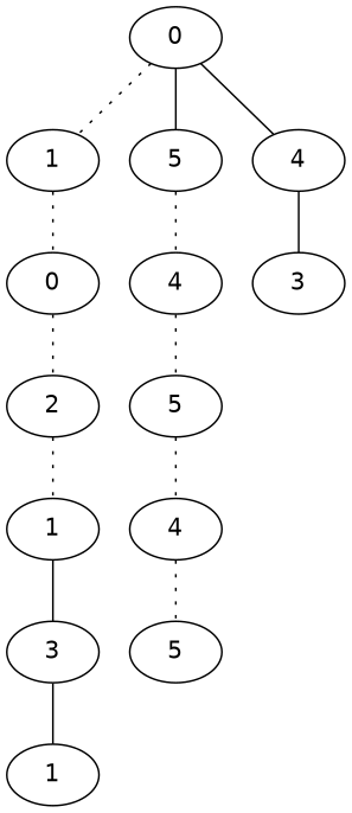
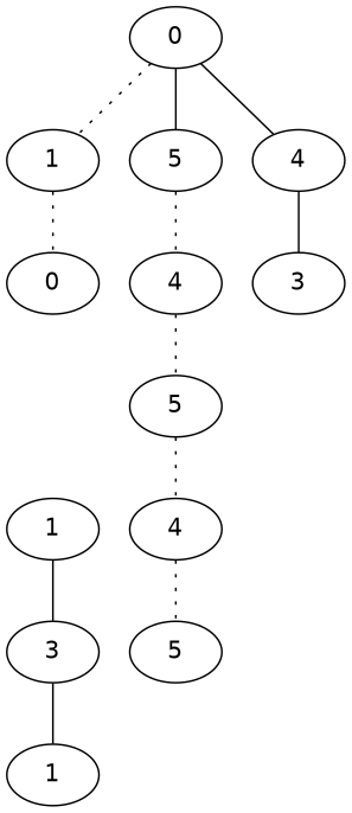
  graph {
    fontname="DejaVu Sans"
    node [fontname="DejaVu Sans"]
    edge [style=dotted fontname="DejaVu Sans"]
    n1 [label=0]
    n2 [label=1]
    n3 [label=5]
    n4 [label=4]
    n5 [label=0]
-   n6 [label=2]
    n7 [label=1]
    n8 [label=3]
    n9 [label=1]
    n10 [label=4]
    n11 [label=5]
    n12 [label=4]
    n13 [label=5]
    n14 [label=3]
    n1 -- n2
    n1 -- n3 [style=""]
    n1 -- n4 [style=""]
    n2 -- n5
    n3 -- n10
    n4 -- n14 [style=""]
-   n5 -- n6
-   n6 -- n7
    n7 -- n8 [style=""]
    n8 -- n9 [style=""]
    n10 -- n11
    n11 -- n12
    n12 -- n13
  }
